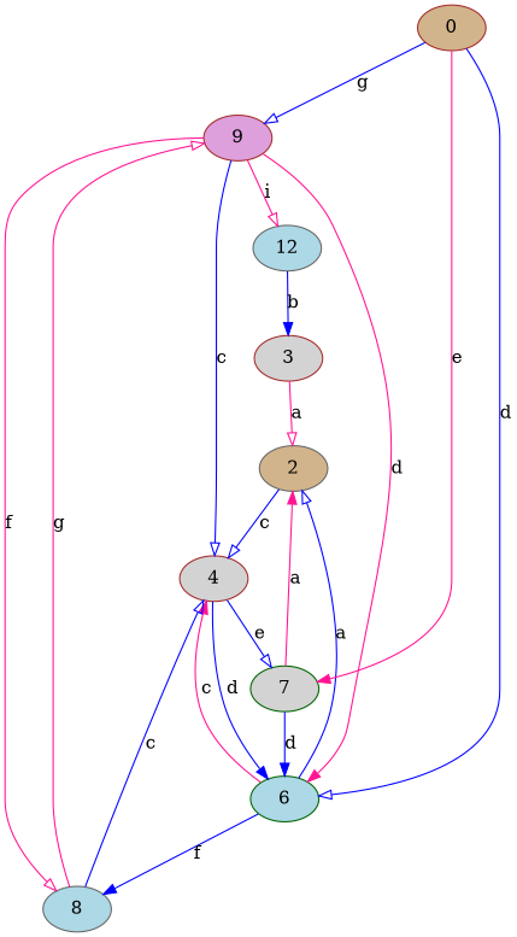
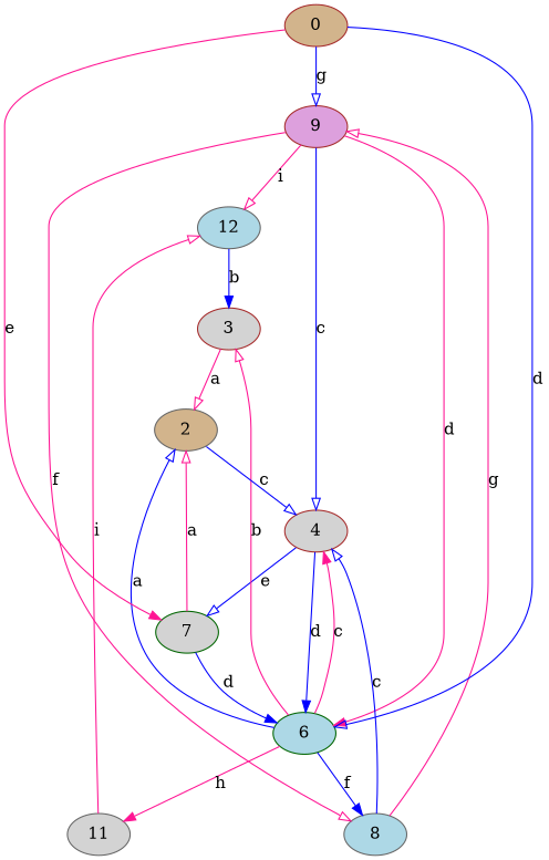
  strict digraph {
    node [color=brown fillcolor=lightgrey style=filled]
    edge [arrowhead=onormal color=deeppink]
    9 [fillcolor=plum]
    n2 [color=gray40 fillcolor=lightblue label=12]
    4
    6 [color=darkgreen fillcolor=lightblue]
    8 [color=gray40 fillcolor=lightblue]
    3
    2 [color=gray40 fillcolor=tan]
    7 [color=darkgreen]
    0 [fillcolor=tan]
+   11 [color=gray40]
    9 -> n2 [label=i]
    9 -> 4 [color=blue label=c]
    9 -> 6 [arrowhead=normal label=d]
    9 -> 8 [label=f]
    n2 -> 3 [arrowhead=normal color=blue label=b]
    4 -> 6 [arrowhead=normal color=blue label=d]
    4 -> 7 [color=blue label=e]
    6 -> 4 [arrowhead=normal label=c]
    6 -> 8 [arrowhead=normal color=blue label=f]
+   6 -> 3 [label=b]
    6 -> 2 [color=blue label=a]
+   6 -> 11 [arrowhead=normal label=h]
    8 -> 9 [label=g]
    8 -> 4 [color=blue label=c]
    3 -> 2 [label=a]
    2 -> 4 [color=blue label=c]
    7 -> 6 [arrowhead=normal color=blue label=d]
-   7 -> 2 [arrowhead=normal label=a]
+   7 -> 2 [label=a]
    0 -> 9 [color=blue label=g]
    0 -> 6 [color=blue label=d]
    0 -> 7 [arrowhead=normal label=e]
+   11 -> n2 [label=i]
  }
